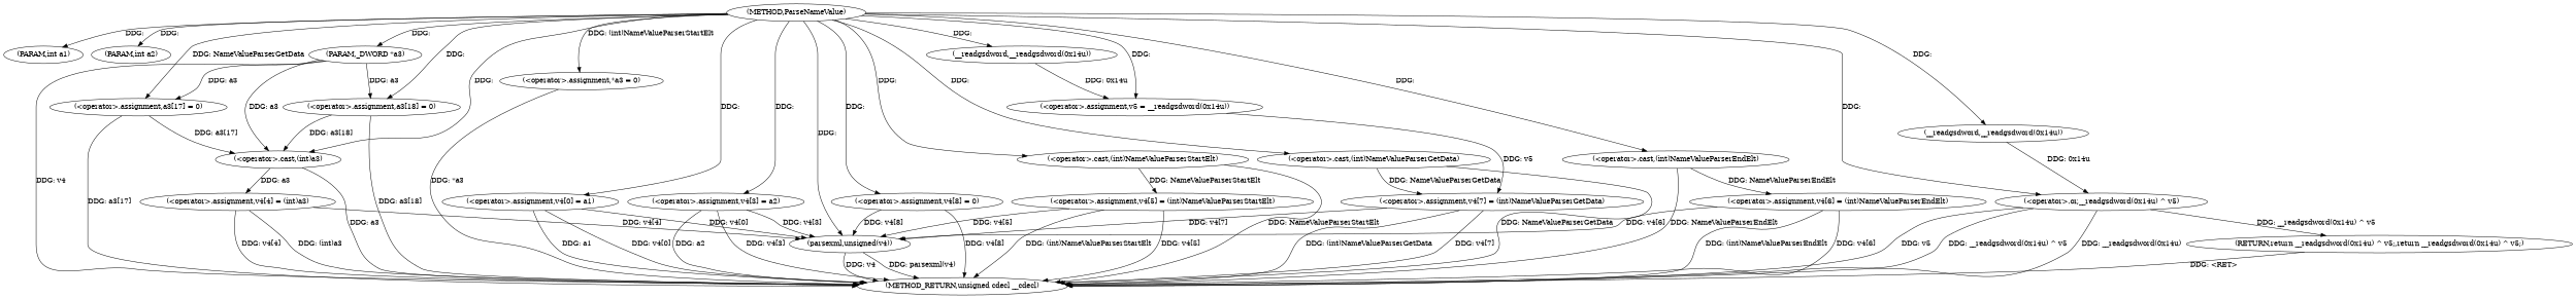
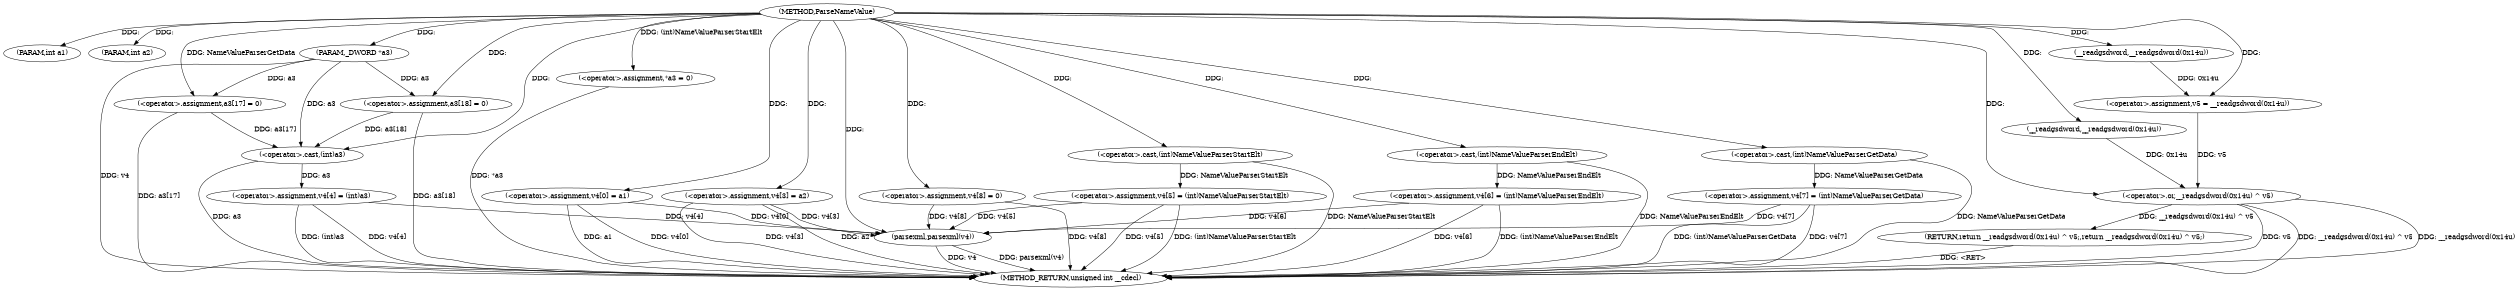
  digraph {
    n1 [label="(METHOD,ParseNameValue)"]
    n2 [label="(PARAM,int a1)"]
    n3 [label="(PARAM,int a2)"]
    n4 [label="(PARAM,_DWORD *a3)"]
    n5 [label="(<operator>.assignment,v5 = __readgsdword(0x14u))"]
    n6 [label="(__readgsdword,__readgsdword(0x14u))"]
    n7 [label="(<operator>.assignment,*a3 = 0)"]
    n8 [label="(<operator>.assignment,a3[17] = 0)"]
    n9 [label="(<operator>.assignment,a3[18] = 0)"]
    n10 [label="(<operator>.assignment,v4[0] = a1)"]
    n11 [label="(<operator>.assignment,v4[3] = a2)"]
    n12 [label="(<operator>.cast,(int)a3)"]
    n13 [label="(<operator>.cast,(int)NameValueParserStartElt)"]
    n14 [label="(<operator>.cast,(int)NameValueParserEndElt)"]
    n15 [label="(<operator>.cast,(int)NameValueParserGetData)"]
    n16 [label="(<operator>.assignment,v4[8] = 0)"]
-   n17 [label="(parsexml,unsigned(v4))"]
+   n17 [label="(parsexml,parsexml(v4))"]
    n18 [label="(<operator>.or,__readgsdword(0x14u) ^ v5)"]
    n19 [label="(__readgsdword,__readgsdword(0x14u))"]
-   n20 [label="(METHOD_RETURN,unsigned cdecl __cdecl)"]
+   n20 [label="(METHOD_RETURN,unsigned int __cdecl)"]
    n21 [label="(<operator>.assignment,v4[4] = (int)a3)"]
    n22 [label="(<operator>.assignment,v4[5] = (int)NameValueParserStartElt)"]
    n23 [label="(<operator>.assignment,v4[6] = (int)NameValueParserEndElt)"]
    n24 [label="(<operator>.assignment,v4[7] = (int)NameValueParserGetData)"]
    n25 [label="(RETURN,return __readgsdword(0x14u) ^ v5;,return __readgsdword(0x14u) ^ v5;)"]
    n1 -> n2 [label="DDG: "]
    n1 -> n3 [label="DDG: "]
    n1 -> n4 [label="DDG: "]
    n1 -> n5 [label="DDG: "]
    n1 -> n6 [label="DDG: "]
    n1 -> n7 [label="DDG: (int)NameValueParserStartElt"]
    n1 -> n8 [label="DDG: NameValueParserGetData"]
    n1 -> n9 [label="DDG: "]
    n1 -> n10 [label="DDG: "]
    n1 -> n11 [label="DDG: "]
    n1 -> n12 [label="DDG: "]
    n1 -> n13 [label="DDG: "]
    n1 -> n14 [label="DDG: "]
    n1 -> n15 [label="DDG: "]
    n1 -> n16 [label="DDG: "]
    n1 -> n17 [label="DDG: "]
    n1 -> n18 [label="DDG: "]
    n1 -> n19 [label="DDG: "]
    n4 -> n8 [label="DDG: a3"]
    n4 -> n9 [label="DDG: a3"]
    n4 -> n12 [label="DDG: a3"]
    n4 -> n20 [label="DDG: v4"]
-   n5 -> n24 [label="DDG: v5"]
+   n5 -> n18 [label="DDG: v5"]
    n6 -> n5 [label="DDG: 0x14u"]
    n7 -> n20 [label="DDG: *a3"]
    n8 -> n12 [label="DDG: a3[17]"]
    n8 -> n20 [label="DDG: a3[17]"]
    n9 -> n12 [label="DDG: a3[18]"]
    n9 -> n20 [label="DDG: a3[18]"]
    n10 -> n17 [label="DDG: v4[0]"]
    n10 -> n20 [label="DDG: v4[0]"]
    n10 -> n20 [label="DDG: a1"]
    n11 -> n17 [label="DDG: v4[3]"]
    n11 -> n20 [label="DDG: a2"]
    n11 -> n20 [label="DDG: v4[3]"]
    n12 -> n20 [label="DDG: a3"]
    n12 -> n21 [label="DDG: a3"]
    n13 -> n20 [label="DDG: NameValueParserStartElt"]
    n13 -> n22 [label="DDG: NameValueParserStartElt"]
    n14 -> n20 [label="DDG: NameValueParserEndElt"]
    n14 -> n23 [label="DDG: NameValueParserEndElt"]
    n15 -> n20 [label="DDG: NameValueParserGetData"]
    n15 -> n24 [label="DDG: NameValueParserGetData"]
    n16 -> n17 [label="DDG: v4[8]"]
    n16 -> n20 [label="DDG: v4[8]"]
    n17 -> n20 [label="DDG: parsexml(v4)"]
    n17 -> n20 [label="DDG: v4"]
    n18 -> n20 [label="DDG: v5"]
    n18 -> n20 [label="DDG: __readgsdword(0x14u) ^ v5"]
    n18 -> n20 [label="DDG: __readgsdword(0x14u)"]
    n18 -> n25 [label="DDG: __readgsdword(0x14u) ^ v5"]
    n19 -> n18 [label="DDG: 0x14u"]
    n21 -> n17 [label="DDG: v4[4]"]
    n21 -> n20 [label="DDG: v4[4]"]
    n21 -> n20 [label="DDG: (int)a3"]
    n22 -> n17 [label="DDG: v4[5]"]
    n22 -> n20 [label="DDG: (int)NameValueParserStartElt"]
    n22 -> n20 [label="DDG: v4[5]"]
    n23 -> n17 [label="DDG: v4[6]"]
    n23 -> n20 [label="DDG: (int)NameValueParserEndElt"]
    n23 -> n20 [label="DDG: v4[6]"]
    n24 -> n17 [label="DDG: v4[7]"]
    n24 -> n20 [label="DDG: v4[7]"]
    n24 -> n20 [label="DDG: (int)NameValueParserGetData"]
    n25 -> n20 [label="DDG: <RET>"]
  }
